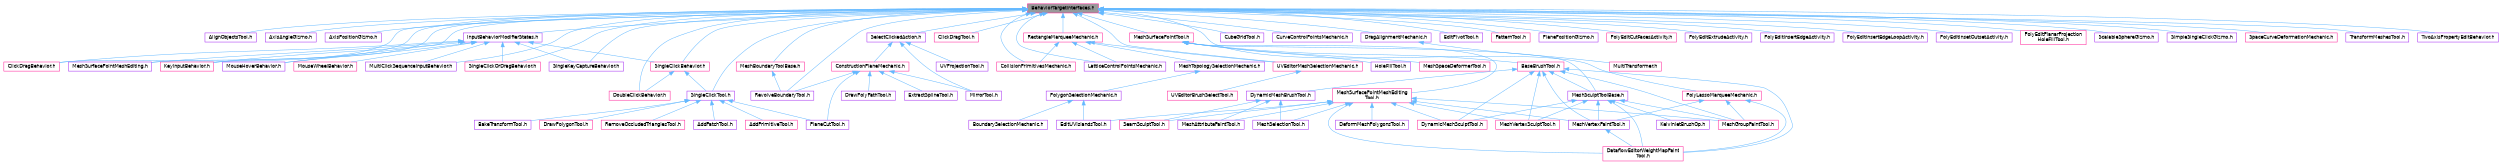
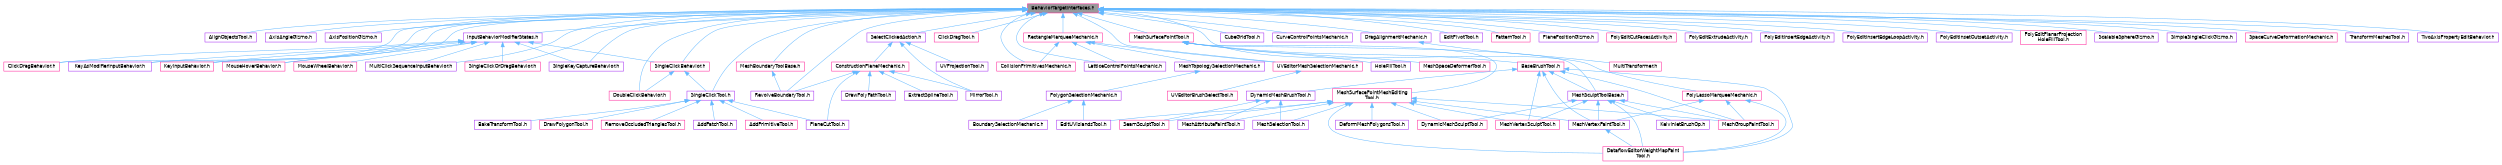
  digraph {
    node [color=purple fillcolor=white fontname=Helvetica fontsize=10 shape=box style=filled]
    edge [color=steelblue1 dir=back fontname=Helvetica fontsize=10 labelfontname=Helvetica labelfontsize=10 style=solid]
    n1 [color=deeppink fillcolor=grey60 fontcolor=black height=0.2 label="BehaviorTargetInterfaces.h" width=0.4]
    n2 [height=0.2 label="AlignObjectsTool.h" width=0.4]
    n3 [height=0.2 label="AxisAngleGizmo.h" width=0.4]
    n4 [height=0.2 label="AxisPositionGizmo.h" width=0.4]
    n5 [color=deeppink height=0.2 label="ClickDragBehavior.h" width=0.4]
    n6 [color=deeppink height=0.2 label="ClickDragTool.h" width=0.4]
    n7 [color=deeppink height=0.2 label="CollisionPrimitivesMechanic.h" width=0.4]
    n8 [height=0.2 label="CubeGridTool.h" width=0.4]
    n9 [height=0.2 label="CurveControlPointsMechanic.h" width=0.4]
    n10 [color=deeppink height=0.2 label="DoubleClickBehavior.h" width=0.4]
    n11 [height=0.2 label="DragAlignmentMechanic.h" width=0.4]
    n12 [height=0.2 label="EditPivotTool.h" width=0.4]
    n13 [height=0.2 label="InputBehaviorModifierStates.h" width=0.4]
-   n14 [height=0.2 label="MeshSurfacePointMeshEditing.h" width=0.4]
+   n14 [height=0.2 label="KeyAsModifierInputBehavior.h" width=0.4]
    n15 [color=deeppink height=0.2 label="KeyInputBehavior.h" width=0.4]
-   n16 [height=0.2 label="MouseHoverBehavior.h" width=0.4]
+   n16 [color=deeppink height=0.2 label="MouseHoverBehavior.h" width=0.4]
    n17 [height=0.2 label="MultiClickSequenceInputBehavior.h" width=0.4]
    n18 [color=deeppink height=0.2 label="SingleClickBehavior.h" width=0.4]
    n19 [height=0.2 label="SingleClickTool.h" width=0.4]
    n20 [color=deeppink height=0.2 label="SingleClickOrDragBehavior.h" width=0.4]
    n21 [height=0.2 label="SingleKeyCaptureBehavior.h" width=0.4]
    n22 [height=0.2 label="LatticeControlPointsMechanic.h" width=0.4]
    n23 [color=deeppink height=0.2 label="MeshBoundaryToolBase.h" width=0.4]
    n24 [height=0.2 label="RevolveBoundaryTool.h" width=0.4]
    n25 [color=deeppink height=0.2 label="MeshSurfacePointTool.h" width=0.4]
    n26 [color=deeppink height=0.2 label="PatternTool.h" width=0.4]
    n27 [height=0.2 label="PlanePositionGizmo.h" width=0.4]
    n28 [color=deeppink height=0.2 label="PolyEditCutFacesActivity.h" width=0.4]
    n29 [height=0.2 label="PolyEditExtrudeActivity.h" width=0.4]
    n30 [height=0.2 label="PolyEditInsertEdgeActivity.h" width=0.4]
    n31 [height=0.2 label="PolyEditInsertEdgeLoopActivity.h" width=0.4]
    n32 [height=0.2 label="PolyEditInsetOutsetActivity.h" width=0.4]
    n33 [color=deeppink height=0.2 label="PolyEditPlanarProjection\lHoleFillTool.h" width=0.4]
    n34 [color=deeppink height=0.2 label="PolyLassoMarqueeMechanic.h" width=0.4]
    n35 [color=deeppink height=0.2 label="RectangleMarqueeMechanic.h" width=0.4]
    n36 [color=deeppink height=0.2 label="UVEditorMeshSelectionMechanic.h" width=0.4]
    n37 [height=0.2 label="ScalableSphereGizmo.h" width=0.4]
    n38 [height=0.2 label="SelectClickedAction.h" width=0.4]
    n39 [height=0.2 label="SimpleSingleClickGizmo.h" width=0.4]
    n40 [color=deeppink height=0.2 label="SpaceCurveDeformationMechanic.h" width=0.4]
    n41 [height=0.2 label="TransformMeshesTool.h" width=0.4]
    n42 [height=0.2 label="TwoAxisPropertyEditBehavior.h" width=0.4]
    n43 [color=deeppink height=0.2 label="MultiTransformer.h" width=0.4]
    n44 [height=0.2 label="HoleFillTool.h" width=0.4]
    n45 [color=deeppink height=0.2 label="MouseWheelBehavior.h" width=0.4]
    n46 [height=0.2 label="AddPatchTool.h" width=0.4]
    n47 [color=deeppink height=0.2 label="AddPrimitiveTool.h" width=0.4]
    n48 [height=0.2 label="BakeTransformTool.h" width=0.4]
    n49 [color=deeppink height=0.2 label="DrawPolygonTool.h" width=0.4]
    n50 [height=0.2 label="PlaneCutTool.h" width=0.4]
    n51 [color=deeppink height=0.2 label="RemoveOccludedTrianglesTool.h" width=0.4]
    n52 [color=deeppink height=0.2 label="BaseBrushTool.h" width=0.4]
    n53 [height=0.2 label="MeshSculptToolBase.h" width=0.4]
    n54 [color=deeppink height=0.2 label="MeshSpaceDeformerTool.h" width=0.4]
    n55 [color=deeppink height=0.2 label="MeshSurfacePointMeshEditing\lTool.h" width=0.4]
    n56 [color=deeppink height=0.2 label="DataflowEditorWeightMapPaint\lTool.h" width=0.4]
    n57 [color=deeppink height=0.2 label="MeshGroupPaintTool.h" width=0.4]
    n58 [height=0.2 label="MeshVertexPaintTool.h" width=0.4]
    n59 [height=0.2 label="MeshTopologySelectionMechanic.h" width=0.4]
    n60 [color=deeppink height=0.2 label="UVEditorBrushSelectTool.h" width=0.4]
    n61 [color=deeppink height=0.2 label="ConstructionPlaneMechanic.h" width=0.4]
    n62 [height=0.2 label="MirrorTool.h" width=0.4]
    n63 [height=0.2 label="UVProjectionTool.h" width=0.4]
    n64 [height=0.2 label="DynamicMeshBrushTool.h" width=0.4]
    n65 [color=deeppink height=0.2 label="DynamicMeshSculptTool.h" width=0.4]
    n66 [color=deeppink height=0.2 label="MeshVertexSculptTool.h" width=0.4]
    n67 [height=0.2 label="KelvinletBrushOp.h" width=0.4]
    n68 [height=0.2 label="MeshAttributePaintTool.h" width=0.4]
    n69 [height=0.2 label="MeshSelectionTool.h" width=0.4]
    n70 [color=deeppink height=0.2 label="SeamSculptTool.h" width=0.4]
    n71 [height=0.2 label="DeformMeshPolygonsTool.h" width=0.4]
    n72 [height=0.2 label="EditUVIslandsTool.h" width=0.4]
    n73 [height=0.2 label="PolygonSelectionMechanic.h" width=0.4]
    n74 [height=0.2 label="BoundarySelectionMechanic.h" width=0.4]
    n75 [height=0.2 label="DrawPolyPathTool.h" width=0.4]
    n76 [height=0.2 label="ExtractSplineTool.h" width=0.4]
    n1 -> n2
    n1 -> n3
    n1 -> n4
    n1 -> n5
    n1 -> n6
    n1 -> n7
    n1 -> n8
    n1 -> n9
    n1 -> n10
    n1 -> n11
    n1 -> n12
    n1 -> n13
    n1 -> n14
    n1 -> n15
    n1 -> n16
    n1 -> n17
    n1 -> n18
    n1 -> n19
    n1 -> n20
    n1 -> n21
    n1 -> n22
    n1 -> n23
    n1 -> n24
    n1 -> n25
    n1 -> n26
    n1 -> n27
    n1 -> n28
    n1 -> n29
    n1 -> n30
    n1 -> n31
    n1 -> n32
    n1 -> n33
    n1 -> n34
    n1 -> n35
    n1 -> n36
    n1 -> n37
    n1 -> n38
    n1 -> n39
    n1 -> n40
    n1 -> n41
    n1 -> n42
    n11 -> n43
    n13 -> n5
    n13 -> n14
    n13 -> n15
    n13 -> n16
    n13 -> n17
    n13 -> n18
    n13 -> n20
    n13 -> n21
    n13 -> n45
    n18 -> n10
    n18 -> n19
    n19 -> n46
    n19 -> n47
    n19 -> n48
    n19 -> n49
    n19 -> n50
    n19 -> n51
    n23 -> n24
    n25 -> n44
    n25 -> n52
    n25 -> n53
    n25 -> n54
    n25 -> n55
    n34 -> n56
    n34 -> n57
    n34 -> n58
    n35 -> n7
    n35 -> n22
    n35 -> n36
    n35 -> n59
    n36 -> n60
    n38 -> n61
    n38 -> n62
    n38 -> n63
    n52 -> n53
    n52 -> n56
    n52 -> n57
    n52 -> n58
    n52 -> n64
-   n52 -> n65
    n52 -> n66
    n53 -> n56
    n53 -> n57
    n53 -> n58
    n53 -> n65
    n53 -> n66
    n53 -> n67
    n55 -> n56
    n55 -> n57
    n55 -> n58
    n55 -> n65
    n55 -> n66
    n55 -> n68
    n55 -> n69
    n55 -> n70
    n55 -> n71
    n55 -> n72
    n58 -> n56
    n59 -> n73
    n61 -> n24
    n61 -> n50
    n61 -> n62
    n61 -> n75
    n61 -> n76
    n64 -> n68
    n64 -> n69
    n64 -> n70
    n73 -> n72
    n73 -> n74
  }
